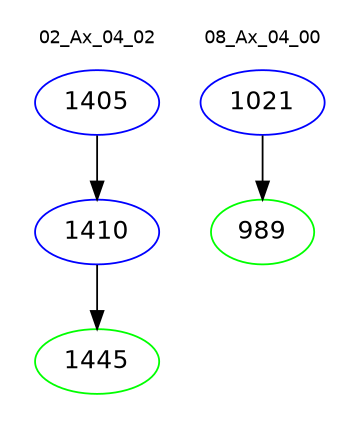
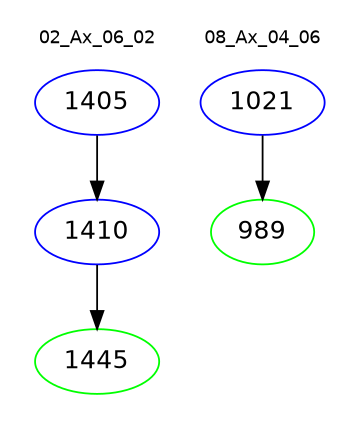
  digraph {
    fontname="DejaVu Sans"
    node [color=blue fontname="DejaVu Sans"]
    edge [color=black fontname="DejaVu Sans"]
    n1 [label=1405]
    n2 [label=1410]
    n3 [color=green label=1445]
    n4 [label=1021]
    n5 [color=green label=989]
    subgraph cluster_1 {
      color=white
      fontsize=10
-     label="02_Ax_04_02"
+     label="02_Ax_06_02"
      n1
      n2
      n3
    }
    subgraph cluster_2 {
      color=white
      fontsize=10
-     label="08_Ax_04_00"
+     label="08_Ax_04_06"
      n4
      n5
    }
    n1 -> n2
    n2 -> n3
    n4 -> n5
  }
